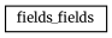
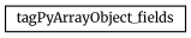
  digraph {
    rankdir=LR
    fontname=Merriweather
-   n1 [color=black fillcolor=white fontname=Merriweather fontsize=10 height=0.2 label=fields_fields shape=record style=filled width=0.4]
+   n1 [color=black fillcolor=white fontname=Merriweather fontsize=10 height=0.2 label=tagPyArrayObject_fields shape=record style=filled width=0.4]
  }
